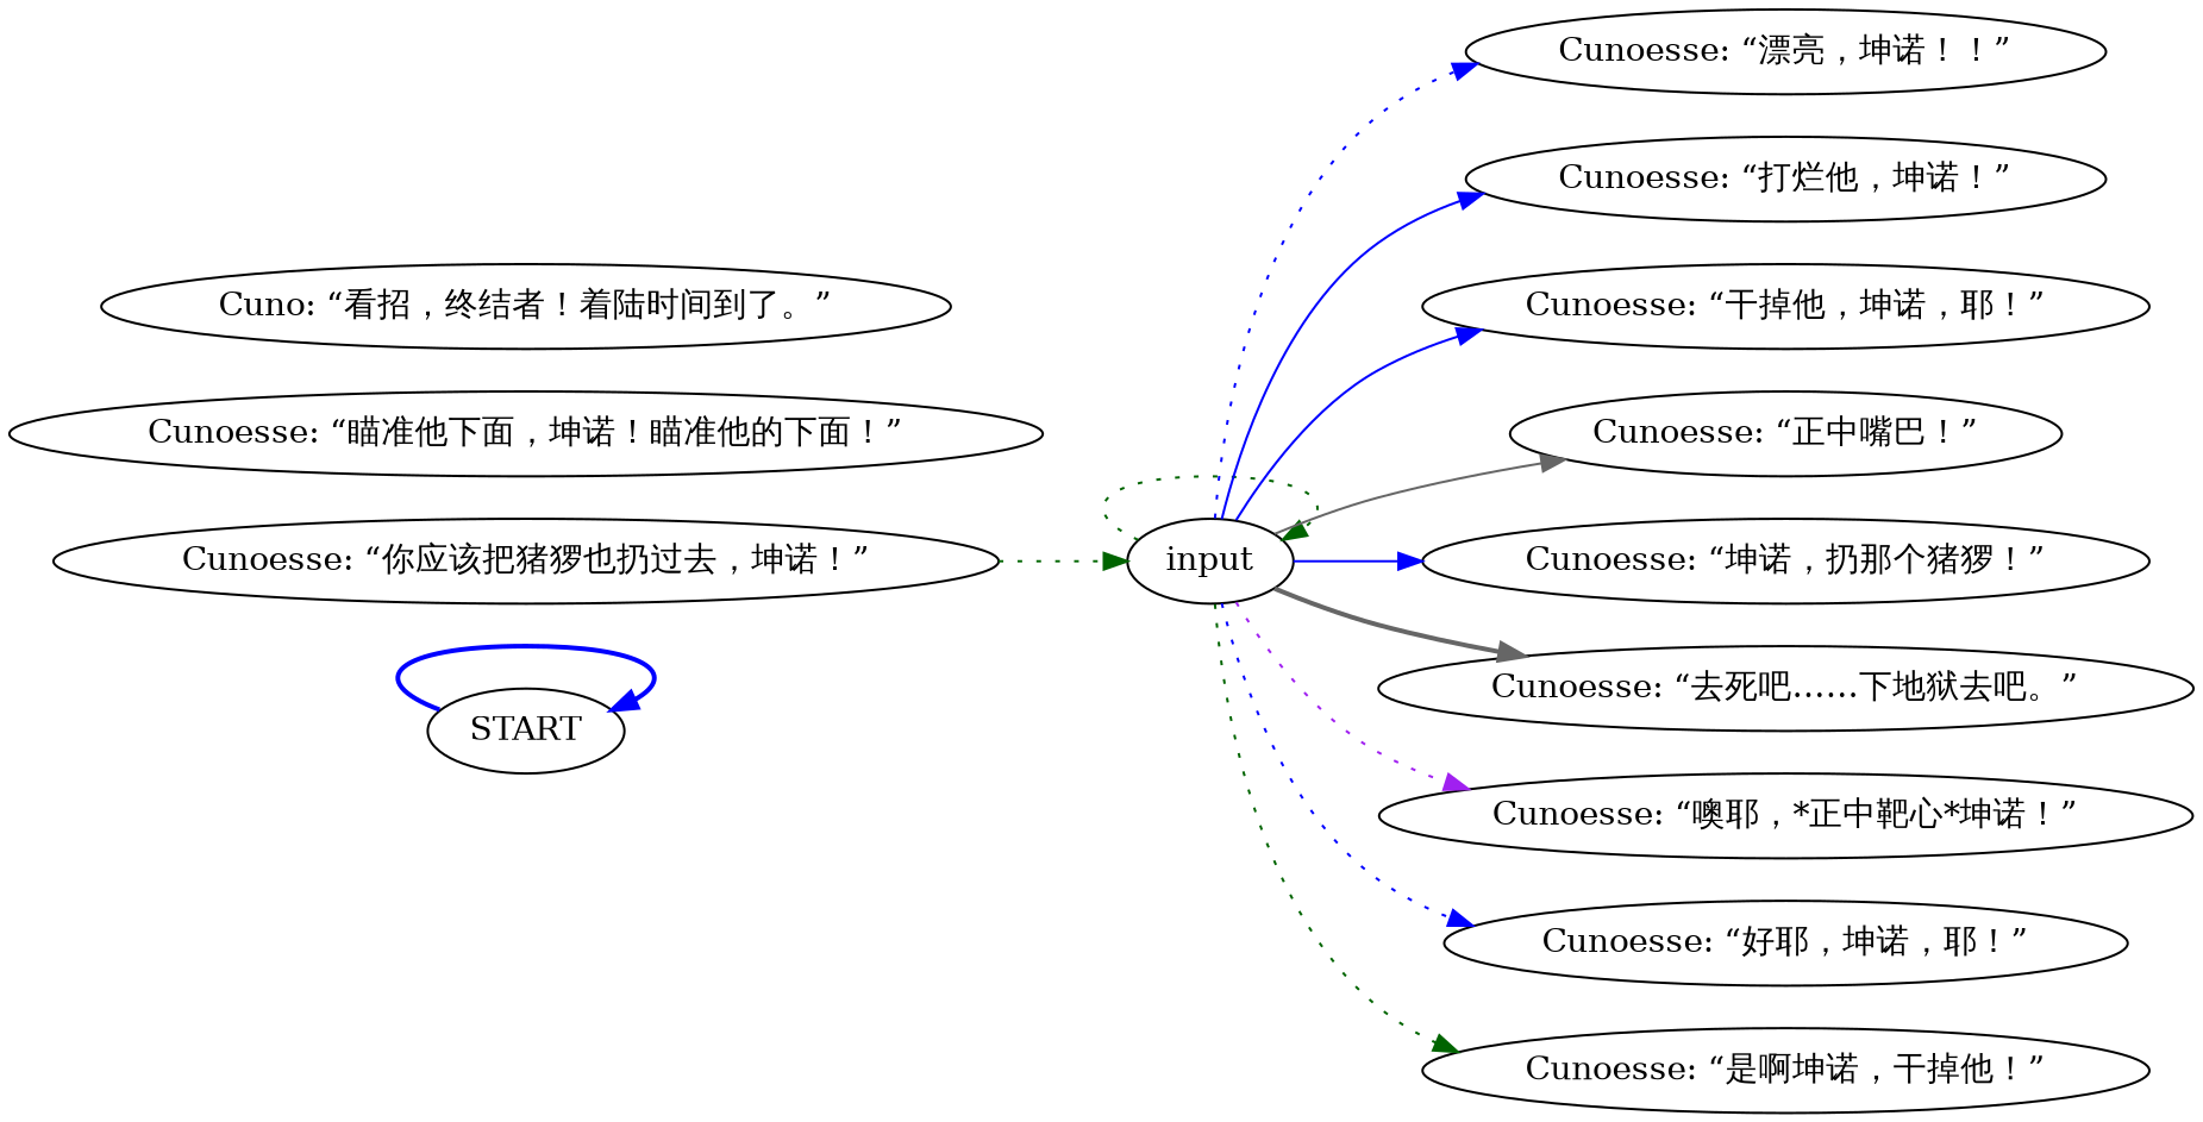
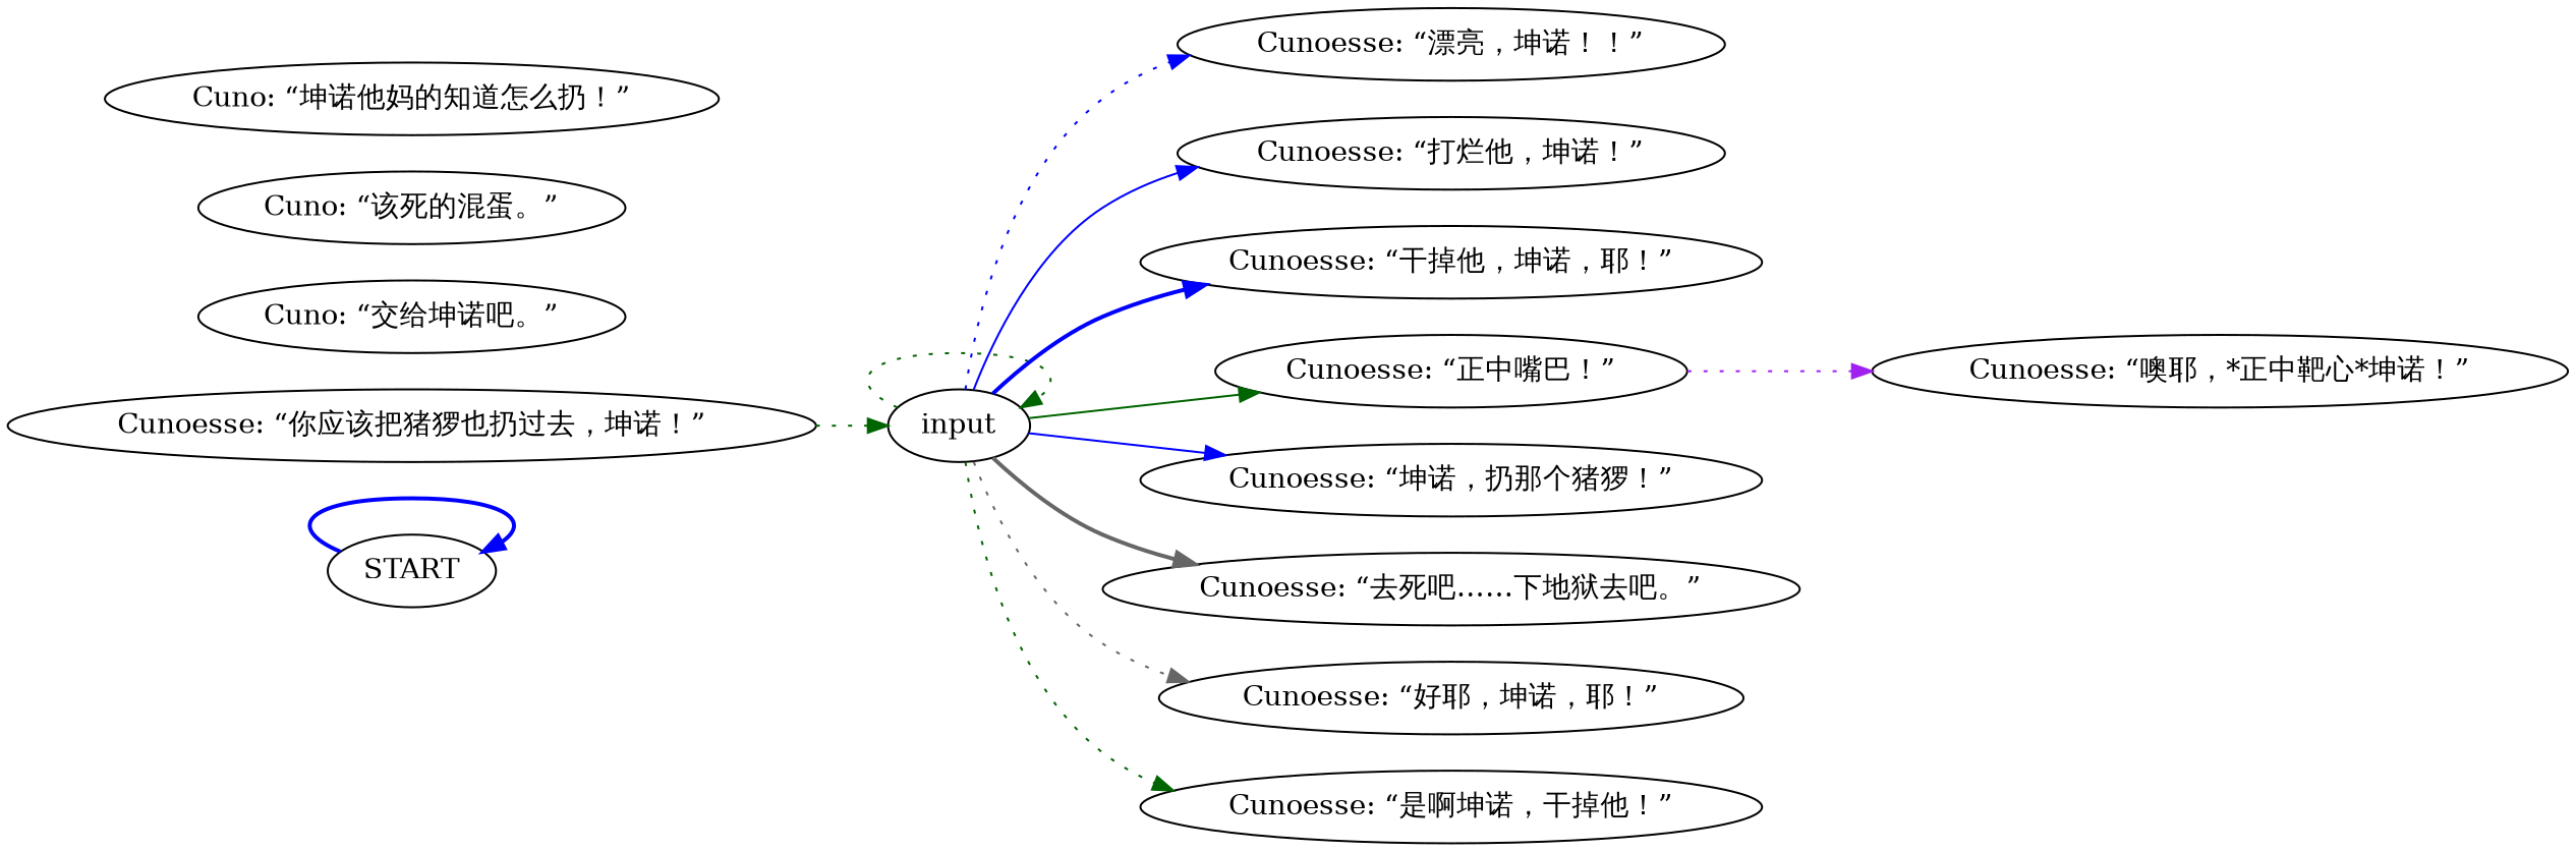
  digraph {
    rankdir=LR
    edge [color=blue style=dotted]
    n1 [label=START]
    n2 [label=input]
    n3 [label="Cunoesse: “漂亮，坤诺！！”"]
    n4 [label="Cunoesse: “打烂他，坤诺！”"]
    n5 [label="Cunoesse: “干掉他，坤诺，耶！”"]
    n6 [label="Cunoesse: “正中嘴巴！”"]
    n7 [label="Cunoesse: “坤诺，扔那个猪猡！”"]
    n8 [label="Cunoesse: “去死吧……下地狱去吧。”"]
    n9 [label="Cunoesse: “噢耶，*正中靶心*坤诺！”"]
    n10 [label="Cunoesse: “好耶，坤诺，耶！”"]
    n11 [label="Cunoesse: “是啊坤诺，干掉他！”"]
    n12 [label="Cunoesse: “你应该把猪猡也扔过去，坤诺！”"]
-   n13 [label="Cunoesse: “瞄准他下面，坤诺！瞄准他的下面！”"]
-   n16 [label="Cuno: “看招，终结者！着陆时间到了。”"]
+   n14 [label="Cuno: “交给坤诺吧。”"]
+   n15 [label="Cuno: “该死的混蛋。”"]
+   n17 [label="Cuno: “坤诺他妈的知道怎么扔！”"]
    n1 -> n1 [style=bold]
    n2 -> n2 [color=darkgreen]
    n2 -> n3
    n2 -> n4 [style=solid]
-   n2 -> n5 [style=solid]
-   n2 -> n6 [color=gray40 style=solid]
+   n2 -> n5 [style=bold]
+   n2 -> n6 [color=darkgreen style=solid]
    n2 -> n7 [style=solid]
    n2 -> n8 [color=gray40 style=bold]
-   n2 -> n9 [color=purple]
-   n2 -> n10
+   n6 -> n9 [color=purple]
+   n2 -> n10 [color=gray40]
    n2 -> n11 [color=darkgreen]
    n12 -> n2 [color=darkgreen]
  }
